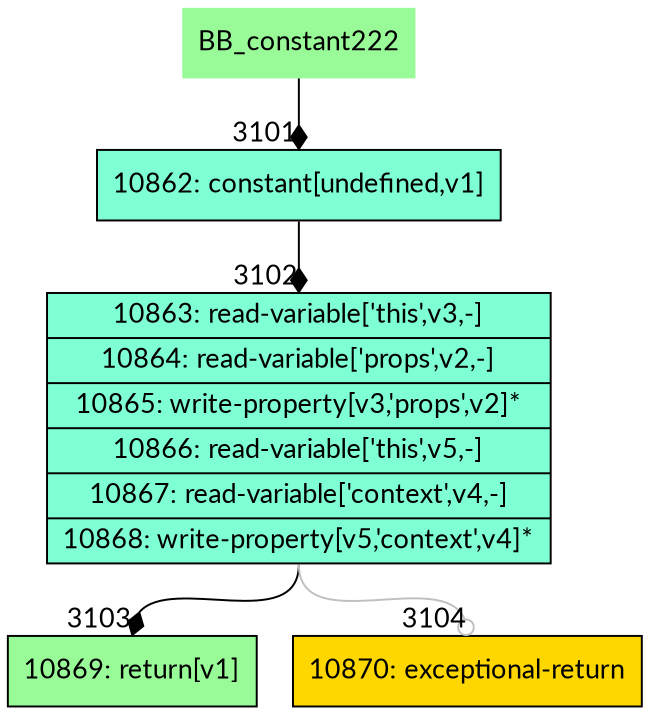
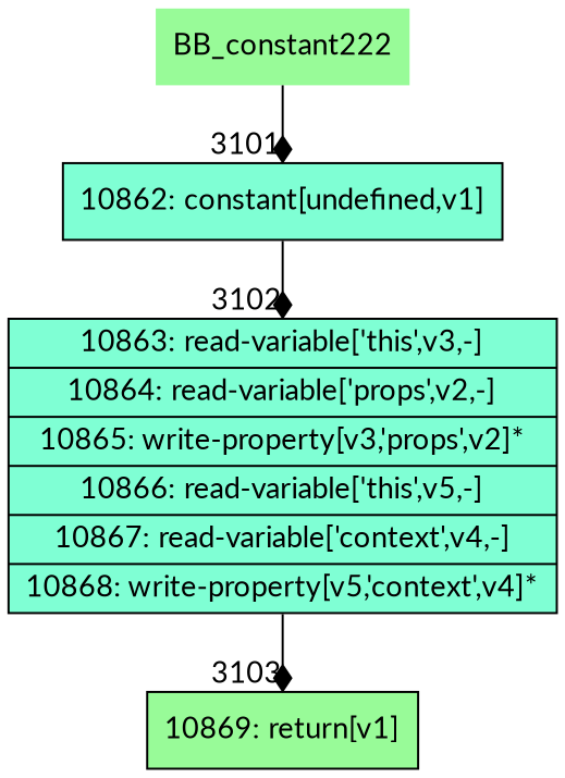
  digraph {
    fontname=Lato
    rankdir=TD
    node [fillcolor=palegreen fontname=Lato shape=record style=filled]
    edge [arrowhead=diamond fontname=Lato headport=n tailport=s]
    n1 [label=BB_constant222 shape=none]
    n2 [fillcolor=aquamarine label="{10862: constant[undefined,v1]}"]
    n3 [fillcolor=aquamarine label="{10863: read-variable['this',v3,-]|10864: read-variable['props',v2,-]|10865: write-property[v3,'props',v2]*|10866: read-variable['this',v5,-]|10867: read-variable['context',v4,-]|10868: write-property[v5,'context',v4]*}"]
    n4 [label="{10869: return[v1]}"]
-   n5 [fillcolor=gold label="{10870: exceptional-return}"]
    n1 -> n2 [headlabel="    3101"]
    n2 -> n3 [headlabel="      3102"]
    n3 -> n4 [headlabel="      3103"]
-   n3 -> n5 [arrowhead=odot color=gray headlabel="      3104"]
  }
